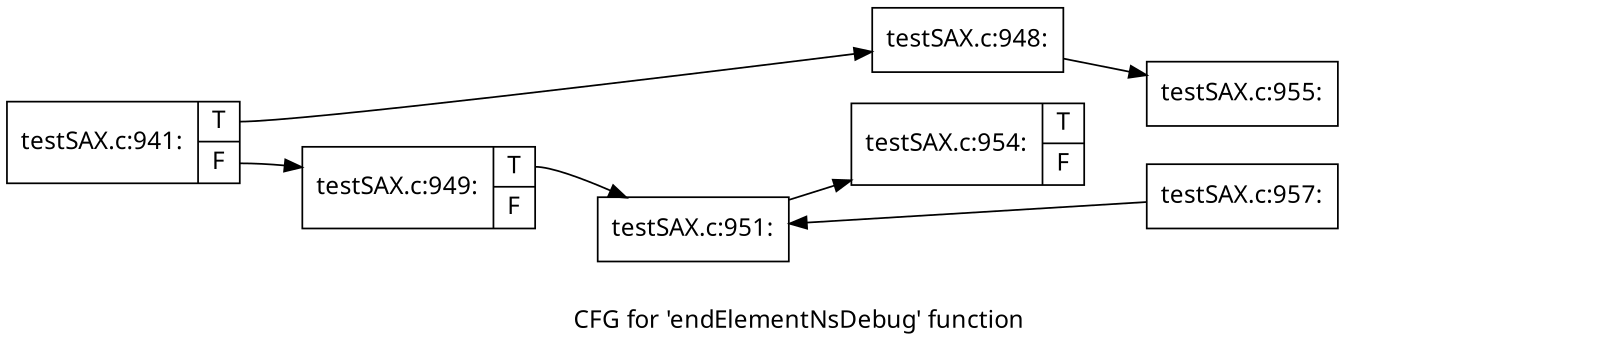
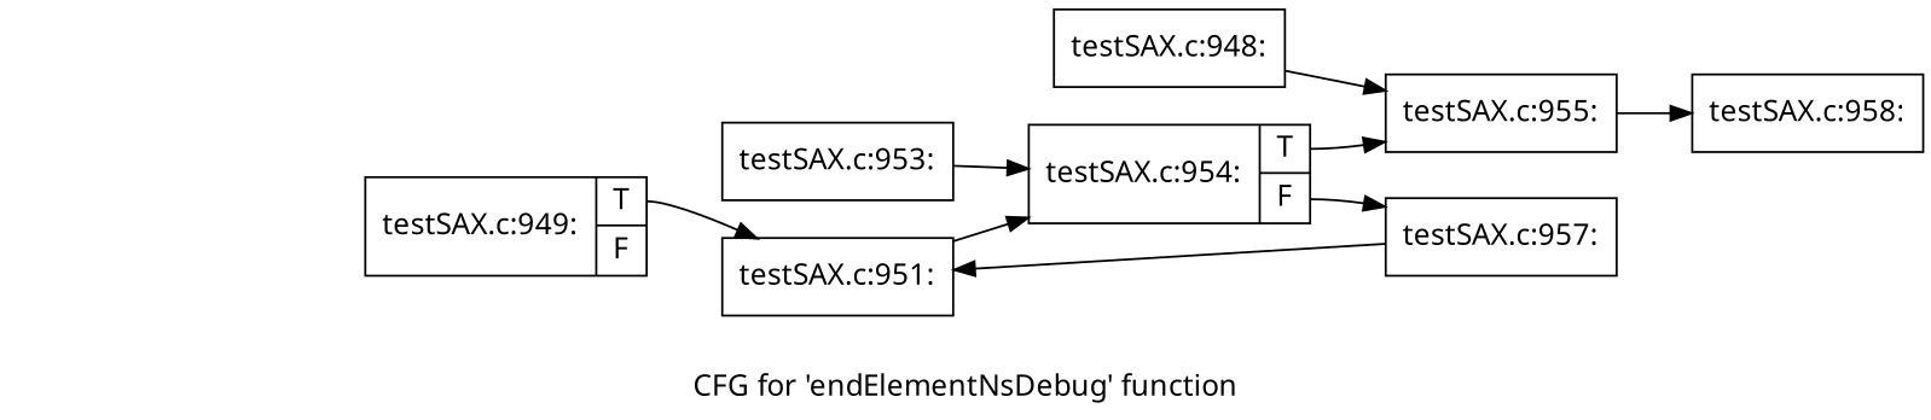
  digraph {
    fontname="Noto Sans"
    label="CFG for 'endElementNsDebug' function"
    rankdir=LR
    node [fontname="Noto Sans" shape=record]
    edge [fontname="Noto Sans"]
-   n1 [label="{testSAX.c:941:|{<s0>T|<s1>F}}"]
    n2 [label="{testSAX.c:948:}"]
    n3 [label="{testSAX.c:949:|{<s0>T|<s1>F}}"]
    n4 [label="{testSAX.c:955:}"]
    n5 [label="{testSAX.c:951:}"]
+   n6 [label="{testSAX.c:958:}"]
    n7 [label="{testSAX.c:954:|{<s0>T|<s1>F}}"]
+   n8 [label="{testSAX.c:953:}"]
    n9 [label="{testSAX.c:957:}"]
-   n1 -> n2 [tailport=s0]
-   n1 -> n3 [tailport=s1]
    n2 -> n4
    n3 -> n5 [tailport=s0]
+   n4 -> n6
    n5 -> n7
+   n7 -> n4 [tailport=s0]
+   n7 -> n9 [tailport=s1]
+   n8 -> n7
    n9 -> n5
  }
